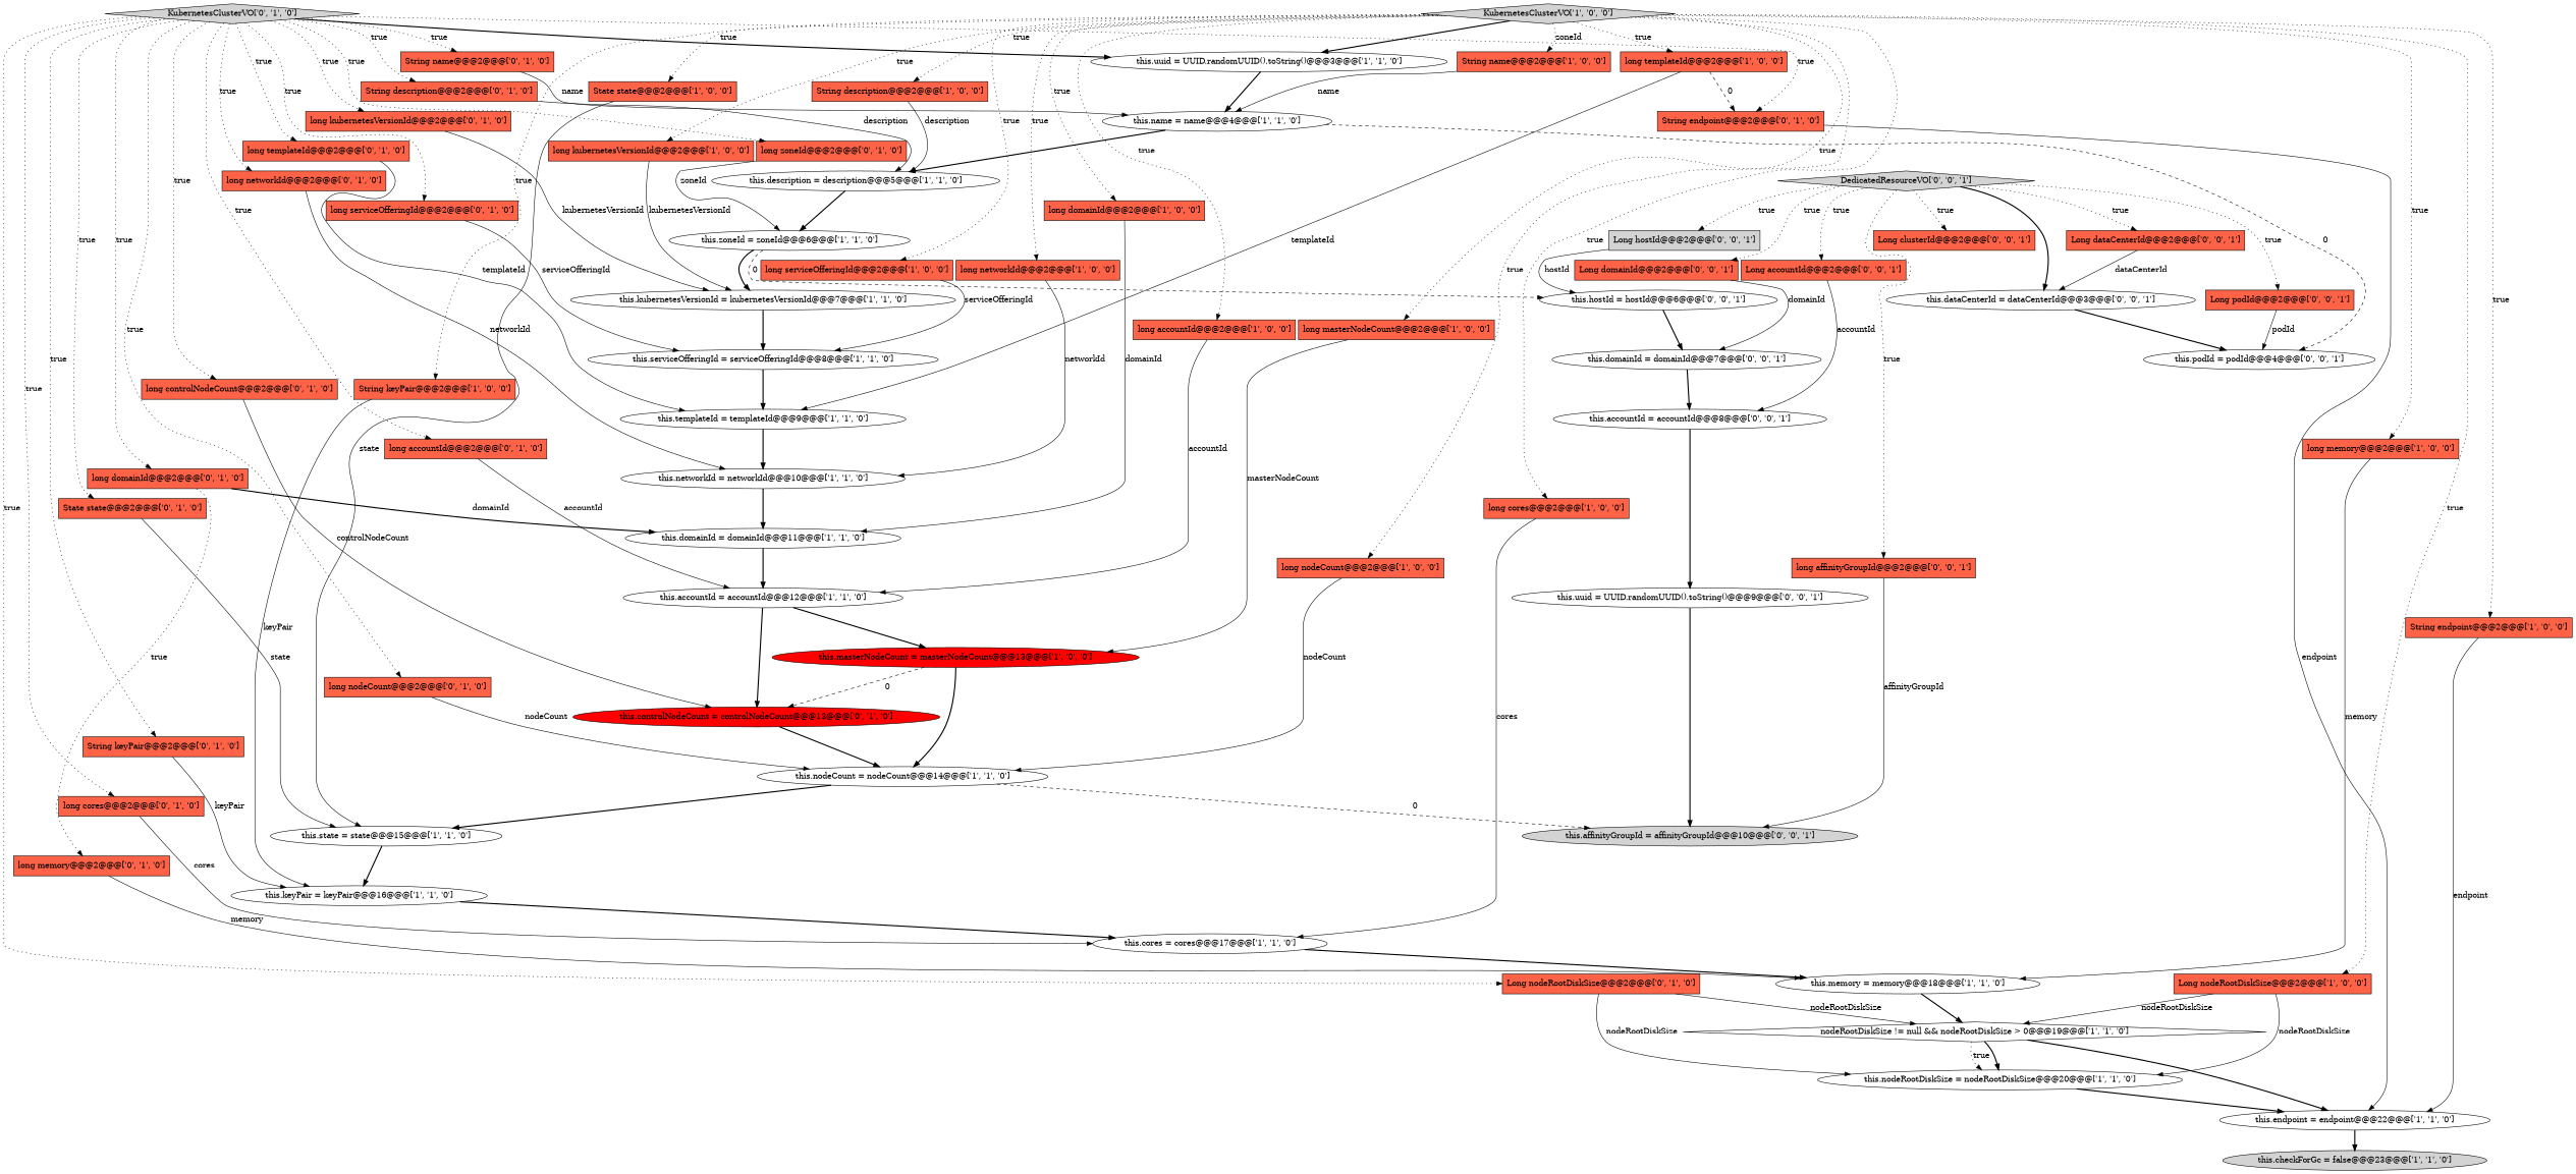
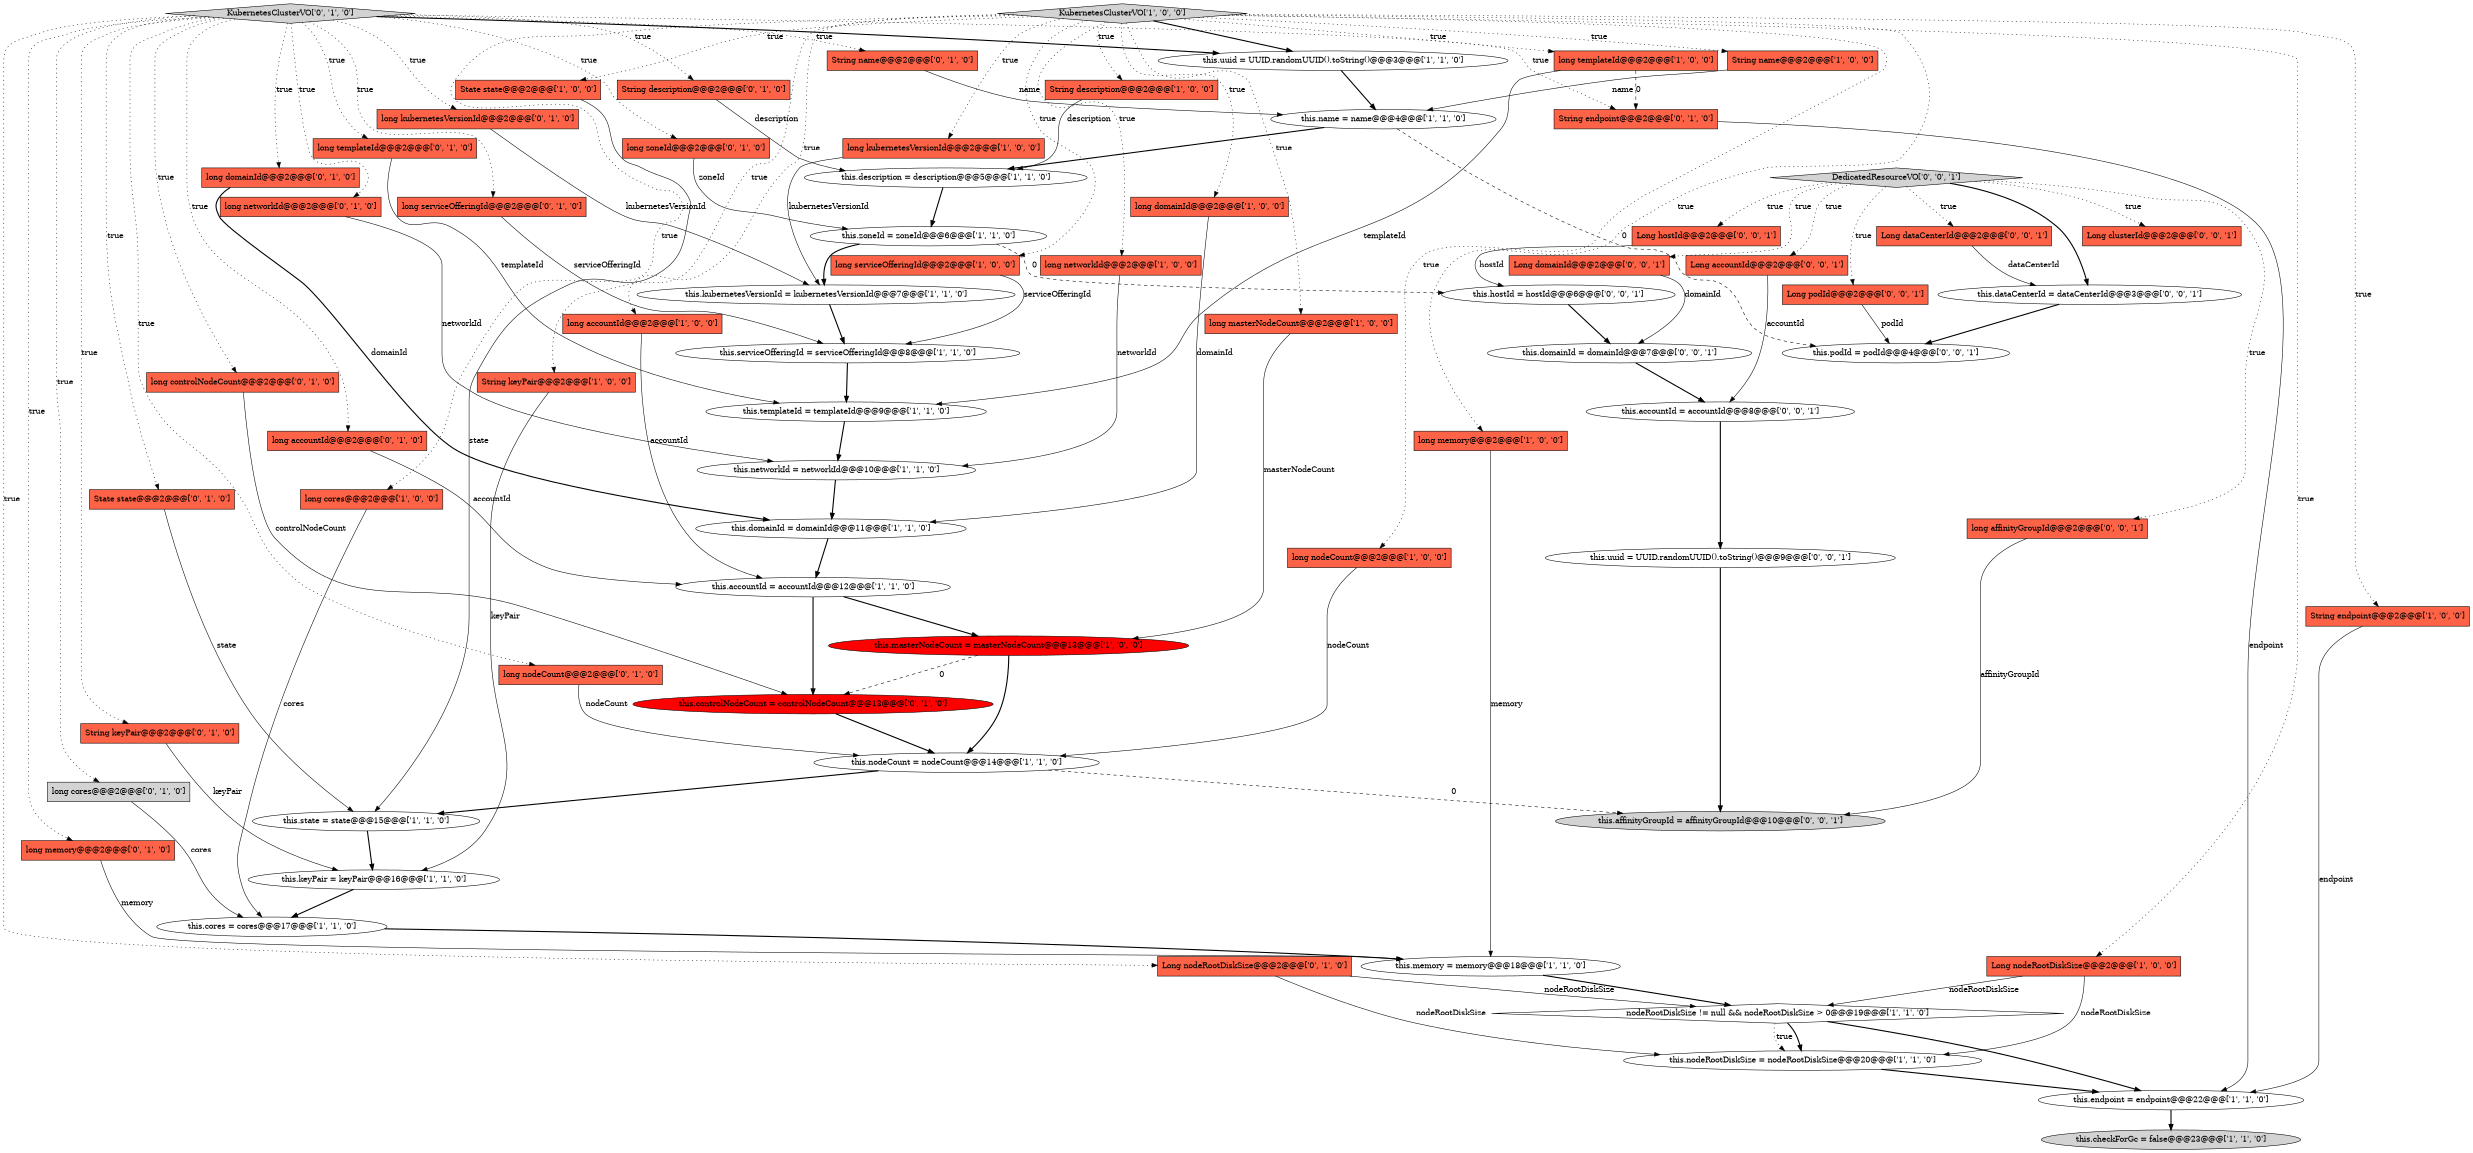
  digraph {
    node [fillcolor=tomato shape=box style=filled]
    edge [style=dotted]
    n1 [label="State state@@@2@@@['1', '0', '0']"]
    n2 [fillcolor=white label="this.state = state@@@15@@@['1', '1', '0']" shape=ellipse]
    n3 [fillcolor=white label="this.keyPair = keyPair@@@16@@@['1', '1', '0']" shape=ellipse]
    n4 [fillcolor=white label="this.domainId = domainId@@@7@@@['0', '0', '1']" shape=ellipse]
    n5 [fillcolor=white label="this.accountId = accountId@@@8@@@['0', '0', '1']" shape=ellipse]
    n6 [fillcolor=white label="this.uuid = UUID.randomUUID().toString()@@@9@@@['0', '0', '1']" shape=ellipse]
    n7 [fillcolor=lightgray label="this.affinityGroupId = affinityGroupId@@@10@@@['0', '0', '1']" shape=ellipse]
    n8 [label="long masterNodeCount@@@2@@@['1', '0', '0']"]
    n9 [fillcolor=red label="this.masterNodeCount = masterNodeCount@@@13@@@['1', '0', '0']" shape=ellipse]
    n10 [fillcolor=red label="this.controlNodeCount = controlNodeCount@@@13@@@['0', '1', '0']" shape=ellipse]
    n11 [fillcolor=white label="this.nodeCount = nodeCount@@@14@@@['1', '1', '0']" shape=ellipse]
    n12 [label="long templateId@@@2@@@['0', '1', '0']"]
    n13 [fillcolor=white label="this.templateId = templateId@@@9@@@['1', '1', '0']" shape=ellipse]
    n14 [fillcolor=white label="this.networkId = networkId@@@10@@@['1', '1', '0']" shape=ellipse]
    n15 [label="String keyPair@@@2@@@['0', '1', '0']"]
    n16 [fillcolor=white label="this.cores = cores@@@17@@@['1', '1', '0']" shape=ellipse]
    n17 [label="long accountId@@@2@@@['0', '1', '0']"]
    n18 [fillcolor=white label="this.accountId = accountId@@@12@@@['1', '1', '0']" shape=ellipse]
    n19 [label="String keyPair@@@2@@@['1', '0', '0']"]
    n20 [label="State state@@@2@@@['0', '1', '0']"]
    n21 [label="long memory@@@2@@@['1', '0', '0']"]
    n22 [fillcolor=white label="this.memory = memory@@@18@@@['1', '1', '0']" shape=ellipse]
    n23 [fillcolor=white label="nodeRootDiskSize != null && nodeRootDiskSize > 0@@@19@@@['1', '1', '0']" shape=diamond]
    n24 [label="long controlNodeCount@@@2@@@['0', '1', '0']"]
    n25 [fillcolor=white label="this.zoneId = zoneId@@@6@@@['1', '1', '0']" shape=ellipse]
    n26 [fillcolor=white label="this.hostId = hostId@@@6@@@['0', '0', '1']" shape=ellipse]
    n27 [fillcolor=white label="this.kubernetesVersionId = kubernetesVersionId@@@7@@@['1', '1', '0']" shape=ellipse]
-   n28 [label="long cores@@@2@@@['0', '1', '0']"]
+   n28 [fillcolor=lightgray label="long cores@@@2@@@['0', '1', '0']"]
    n29 [label="long cores@@@2@@@['1', '0', '0']"]
    n30 [label="String description@@@2@@@['1', '0', '0']"]
    n31 [fillcolor=white label="this.description = description@@@5@@@['1', '1', '0']" shape=ellipse]
    n32 [fillcolor=lightgray label="KubernetesClusterVO['0', '1', '0']" shape=diamond]
    n33 [label="String name@@@2@@@['0', '1', '0']"]
    n34 [label="long kubernetesVersionId@@@2@@@['0', '1', '0']"]
    n35 [label="long domainId@@@2@@@['0', '1', '0']"]
    n36 [fillcolor=white label="this.uuid = UUID.randomUUID().toString()@@@3@@@['1', '1', '0']" shape=ellipse]
    n37 [label="long networkId@@@2@@@['0', '1', '0']"]
    n38 [label="long serviceOfferingId@@@2@@@['0', '1', '0']"]
    n39 [label="String description@@@2@@@['0', '1', '0']"]
    n40 [label="String endpoint@@@2@@@['0', '1', '0']"]
    n41 [label="long nodeCount@@@2@@@['0', '1', '0']"]
    n42 [label="Long nodeRootDiskSize@@@2@@@['0', '1', '0']"]
    n43 [label="long zoneId@@@2@@@['0', '1', '0']"]
    n44 [label="long memory@@@2@@@['0', '1', '0']"]
    n45 [fillcolor=white label="this.name = name@@@4@@@['1', '1', '0']" shape=ellipse]
    n46 [fillcolor=white label="this.domainId = domainId@@@11@@@['1', '1', '0']" shape=ellipse]
    n47 [fillcolor=white label="this.serviceOfferingId = serviceOfferingId@@@8@@@['1', '1', '0']" shape=ellipse]
    n48 [fillcolor=white label="this.endpoint = endpoint@@@22@@@['1', '1', '0']" shape=ellipse]
    n49 [fillcolor=white label="this.nodeRootDiskSize = nodeRootDiskSize@@@20@@@['1', '1', '0']" shape=ellipse]
    n50 [fillcolor=white label="this.dataCenterId = dataCenterId@@@3@@@['0', '0', '1']" shape=ellipse]
    n51 [fillcolor=white label="this.podId = podId@@@4@@@['0', '0', '1']" shape=ellipse]
    n52 [label="long kubernetesVersionId@@@2@@@['1', '0', '0']"]
    n53 [label="Long clusterId@@@2@@@['0', '0', '1']"]
    n54 [label="long templateId@@@2@@@['1', '0', '0']"]
    n55 [fillcolor=lightgray label="this.checkForGc = false@@@23@@@['1', '1', '0']" shape=ellipse]
    n56 [label="long serviceOfferingId@@@2@@@['1', '0', '0']"]
    n57 [fillcolor=lightgray label="KubernetesClusterVO['1', '0', '0']" shape=diamond]
    n58 [label="long domainId@@@2@@@['1', '0', '0']"]
    n59 [label="long nodeCount@@@2@@@['1', '0', '0']"]
    n60 [label="String endpoint@@@2@@@['1', '0', '0']"]
    n61 [label="long networkId@@@2@@@['1', '0', '0']"]
    n62 [label="String name@@@2@@@['1', '0', '0']"]
    n63 [label="long accountId@@@2@@@['1', '0', '0']"]
    n64 [label="Long nodeRootDiskSize@@@2@@@['1', '0', '0']"]
    n65 [fillcolor=lightgray label="DedicatedResourceVO['0', '0', '1']" shape=diamond]
-   n66 [fillcolor=lightgray label="Long hostId@@@2@@@['0', '0', '1']"]
+   n66 [label="Long hostId@@@2@@@['0', '0', '1']"]
    n67 [label="long affinityGroupId@@@2@@@['0', '0', '1']"]
    n68 [label="Long accountId@@@2@@@['0', '0', '1']"]
    n69 [label="Long dataCenterId@@@2@@@['0', '0', '1']"]
    n70 [label="Long domainId@@@2@@@['0', '0', '1']"]
    n71 [label="Long podId@@@2@@@['0', '0', '1']"]
    n1 -> n2 [label=state style=solid]
    n2 -> n3 [style=bold]
    n3 -> n16 [style=bold]
    n4 -> n5 [style=bold]
    n5 -> n6 [style=bold]
    n6 -> n7 [style=bold]
    n8 -> n9 [label=masterNodeCount style=solid]
    n9 -> n10 [label=0 style=dashed]
    n9 -> n11 [style=bold]
    n10 -> n11 [style=bold]
    n11 -> n2 [style=bold]
    n11 -> n7 [label=0 style=dashed]
    n12 -> n13 [label=templateId style=solid]
    n13 -> n14 [style=bold]
    n14 -> n46 [style=bold]
    n15 -> n3 [label=keyPair style=solid]
    n16 -> n22 [style=bold]
    n17 -> n18 [label=accountId style=solid]
    n18 -> n9 [style=bold]
    n18 -> n10 [style=bold]
    n19 -> n3 [label=keyPair style=solid]
    n20 -> n2 [label=state style=solid]
    n21 -> n22 [label=memory style=solid]
    n22 -> n23 [style=bold]
    n23 -> n48 [style=bold]
    n23 -> n49 [style=bold]
    n23 -> n49 [label=true]
    n24 -> n10 [label=controlNodeCount style=solid]
    n25 -> n26 [label=0 style=dashed]
    n25 -> n27 [style=bold]
    n26 -> n4 [style=bold]
    n27 -> n47 [style=bold]
    n28 -> n16 [label=cores style=solid]
    n29 -> n16 [label=cores style=solid]
    n30 -> n31 [label=description style=solid]
    n31 -> n25 [style=bold]
    n32 -> n12 [label=true]
    n32 -> n15 [label=true]
    n32 -> n17 [label=true]
    n32 -> n20 [label=true]
    n32 -> n24 [label=true]
    n32 -> n28 [label=true]
    n32 -> n33 [label=true]
    n32 -> n34 [label=true]
    n32 -> n35 [label=true]
    n32 -> n36 [style=bold]
    n32 -> n37 [label=true]
    n32 -> n38 [label=true]
    n32 -> n39 [label=true]
    n32 -> n40 [label=true]
    n32 -> n41 [label=true]
    n32 -> n42 [label=true]
    n32 -> n43 [label=true]
-   n35 -> n44 [label=true]
+   n32 -> n44 [label=true]
    n33 -> n45 [label=name style=solid]
    n34 -> n27 [label=kubernetesVersionId style=solid]
    n35 -> n46 [label=domainId style=bold]
    n36 -> n45 [style=bold]
    n37 -> n14 [label=networkId style=solid]
    n38 -> n47 [label=serviceOfferingId style=solid]
    n39 -> n31 [label=description style=solid]
    n40 -> n48 [label=endpoint style=solid]
    n41 -> n11 [label=nodeCount style=solid]
    n42 -> n23 [label=nodeRootDiskSize style=solid]
    n42 -> n49 [label=nodeRootDiskSize style=solid]
    n43 -> n25 [label=zoneId style=solid]
    n44 -> n22 [label=memory style=solid]
    n45 -> n31 [style=bold]
    n45 -> n51 [label=0 style=dashed]
    n46 -> n18 [style=bold]
    n47 -> n13 [style=bold]
    n48 -> n55 [style=bold]
    n49 -> n48 [style=bold]
    n50 -> n51 [style=bold]
    n52 -> n27 [label=kubernetesVersionId style=solid]
    n54 -> n13 [label=templateId style=solid]
    n54 -> n40 [label=0 style=dashed]
    n56 -> n47 [label=serviceOfferingId style=solid]
    n57 -> n1 [label=true]
    n57 -> n8 [label=true]
    n57 -> n19 [label=true]
    n57 -> n21 [label=true]
    n57 -> n29 [label=true]
    n57 -> n30 [label=true]
    n57 -> n36 [style=bold]
    n57 -> n52 [label=true]
    n57 -> n54 [label=true]
    n57 -> n56 [label=true]
    n57 -> n58 [label=true]
    n57 -> n59 [label=true]
    n57 -> n60 [label=true]
    n57 -> n61 [label=true]
-   n57 -> n62 [label=zoneId]
+   n57 -> n62 [label=true]
    n57 -> n63 [label=true]
    n57 -> n64 [label=true]
    n58 -> n46 [label=domainId style=solid]
    n59 -> n11 [label=nodeCount style=solid]
    n60 -> n48 [label=endpoint style=solid]
    n61 -> n14 [label=networkId style=solid]
    n62 -> n45 [label=name style=solid]
    n63 -> n18 [label=accountId style=solid]
    n64 -> n23 [label=nodeRootDiskSize style=solid]
    n64 -> n49 [label=nodeRootDiskSize style=solid]
    n65 -> n50 [style=bold]
    n65 -> n53 [label=true]
    n65 -> n66 [label=true]
    n65 -> n67 [label=true]
    n65 -> n68 [label=true]
    n65 -> n69 [label=true]
    n65 -> n70 [label=true]
    n65 -> n71 [label=true]
    n66 -> n26 [label=hostId style=solid]
    n67 -> n7 [label=affinityGroupId style=solid]
    n68 -> n5 [label=accountId style=solid]
    n69 -> n50 [label=dataCenterId style=solid]
    n70 -> n4 [label=domainId style=solid]
    n71 -> n51 [label=podId style=solid]
  }
